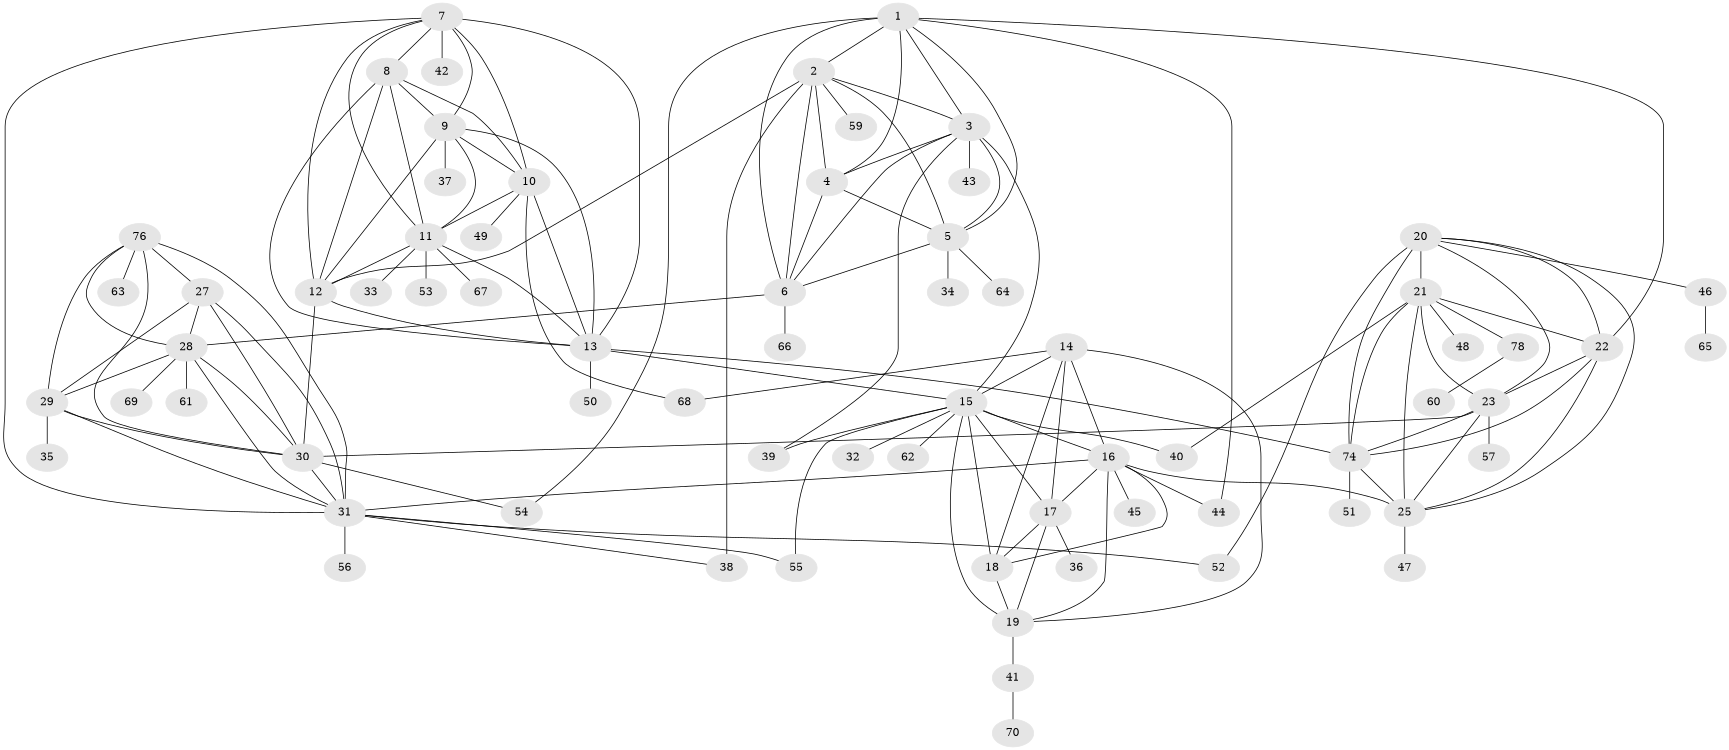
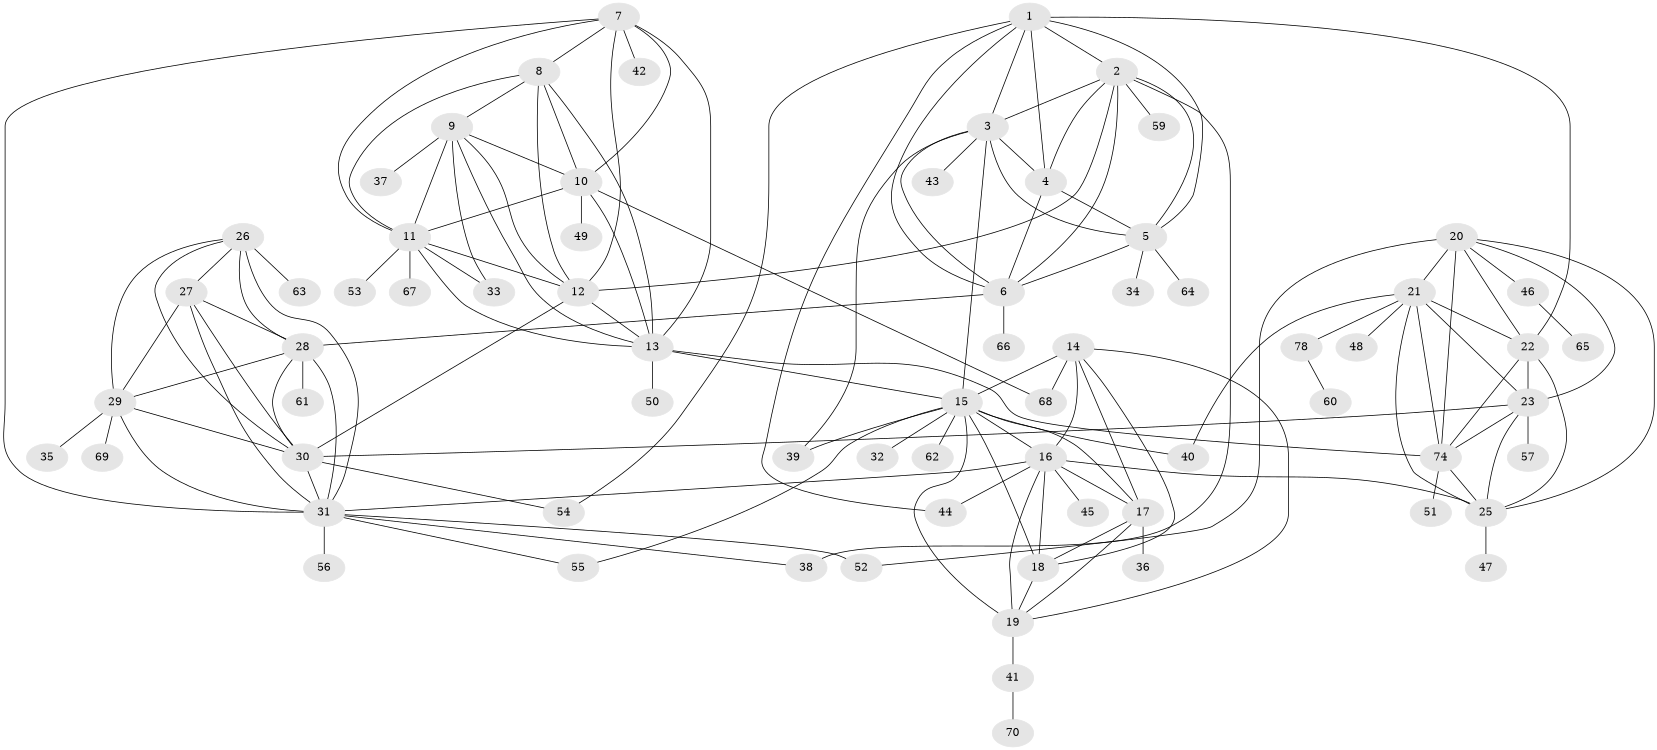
  graph {
    node [color=gray90 style=filled]
    edge [weight=1.0]
    1
    2
    3
    4
    5
    6
    22
    44
    54
    12
    38
    59
    15
    39
    43
    34
    64
    28
    66
    n20 [label=74]
    25
    23
    13
    30
    16
    17
    18
    19
    32
    40
    55
    62
    31
    29
    61
    7
    8
    9
    10
    11
    42
    37
    49
    68
    33
    53
    67
    50
    52
    56
    51
    14
    45
    36
    41
    47
    70
    20
    21
    46
    48
    n62 [label=78]
    57
    65
    60
-   26 [label=76]
+   26
    27
    63
    35
    69
    1 -- 2 [weight=2.0]
    1 -- 3 [weight=2.0]
    1 -- 4 [weight=5.0]
    1 -- 5 [weight=2.0]
    1 -- 6 [weight=2.0]
    1 -- 22
    1 -- 44
    1 -- 54
    2 -- 3
    2 -- 4
    2 -- 5
    2 -- 6
    2 -- 12
    2 -- 38 [weight=3.0]
    2 -- 59
    3 -- 4
    3 -- 5
    3 -- 6
    3 -- 15
    3 -- 39
    3 -- 43
    4 -- 5
    4 -- 6
    5 -- 6
    5 -- 34 [weight=4.0]
    5 -- 64
    6 -- 28
    6 -- 66
    22 -- n20
    22 -- 25
    22 -- 23
    12 -- 13
    12 -- 30
    15 -- 39
    15 -- 16 [weight=2.0]
    15 -- 17 [weight=2.0]
    15 -- 18 [weight=2.0]
    15 -- 19 [weight=2.0]
    15 -- 32
    15 -- 40
    15 -- 55
    15 -- 62
    28 -- 30
    28 -- 31 [weight=2.0]
    28 -- 29
    28 -- 61 [weight=3.0]
    n20 -- 25
    n20 -- 51 [weight=2.0]
    25 -- 47
    23 -- n20
    23 -- 25
    23 -- 30
    23 -- 57
    13 -- 15
    13 -- n20
    13 -- 50
    30 -- 54
    30 -- 31 [weight=2.0]
    16 -- 44
    16 -- 25
    16 -- 17
    16 -- 18
    16 -- 19
    16 -- 31
    16 -- 45 [weight=2.0]
    17 -- 18
    17 -- 19
    17 -- 36 [weight=2.0]
    18 -- 19
    19 -- 41
    31 -- 38
    31 -- 55
    31 -- 52
    31 -- 56
    29 -- 30
    29 -- 31 [weight=2.0]
    29 -- 35
-   28 -- 69 [weight=2.0]
+   29 -- 69 [weight=2.0]
    7 -- 12
    7 -- 13
    7 -- 31
    7 -- 8
-   7 -- 9
+   33 -- 9
    7 -- 10
    7 -- 11
    7 -- 42 [weight=2.0]
    8 -- 12 [weight=4.0]
    8 -- 13
    8 -- 9
    8 -- 10
    8 -- 11
    9 -- 12
    9 -- 13
    9 -- 10
    9 -- 11
    9 -- 37 [weight=3.0]
    10 -- 13
    10 -- 11
    10 -- 49 [weight=2.0]
    10 -- 68
    11 -- 12
    11 -- 13
    11 -- 33
    11 -- 53
    11 -- 67 [weight=2.0]
    14 -- 15 [weight=2.0]
    14 -- 16
    14 -- 17
    14 -- 18
    14 -- 19
    14 -- 68 [weight=2.0]
    41 -- 70
    20 -- 22
    20 -- n20
    20 -- 25
    20 -- 23
    20 -- 52 [weight=2.0]
    20 -- 21 [weight=2.0]
    20 -- 46
    21 -- 22 [weight=2.0]
    21 -- n20 [weight=2.0]
    21 -- 25 [weight=2.0]
    21 -- 23 [weight=2.0]
    21 -- 40
    21 -- 48
    21 -- n62
    46 -- 65
    n62 -- 60
    26 -- 28
    26 -- 30
    26 -- 31 [weight=2.0]
    26 -- 29
    26 -- 27
    26 -- 63 [weight=2.0]
    27 -- 28
    27 -- 30
    27 -- 31 [weight=3.0]
    27 -- 29
  }
